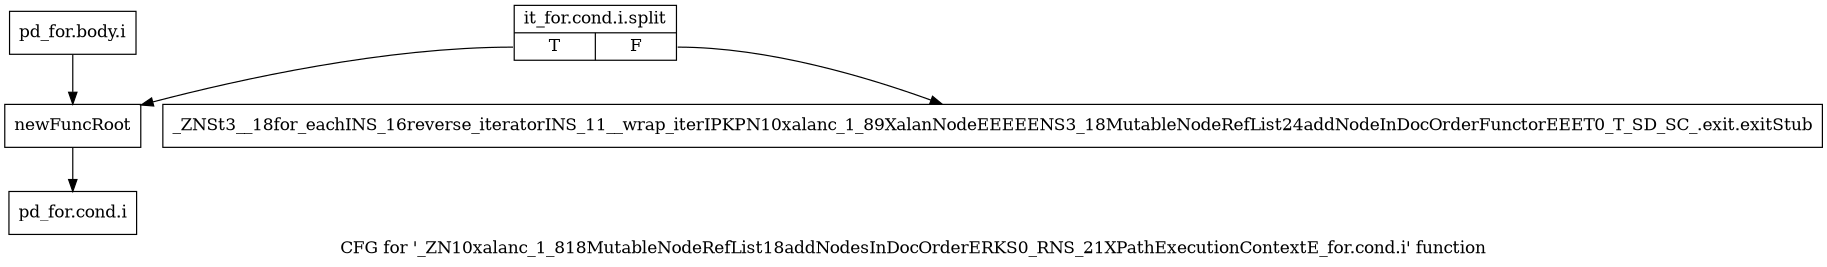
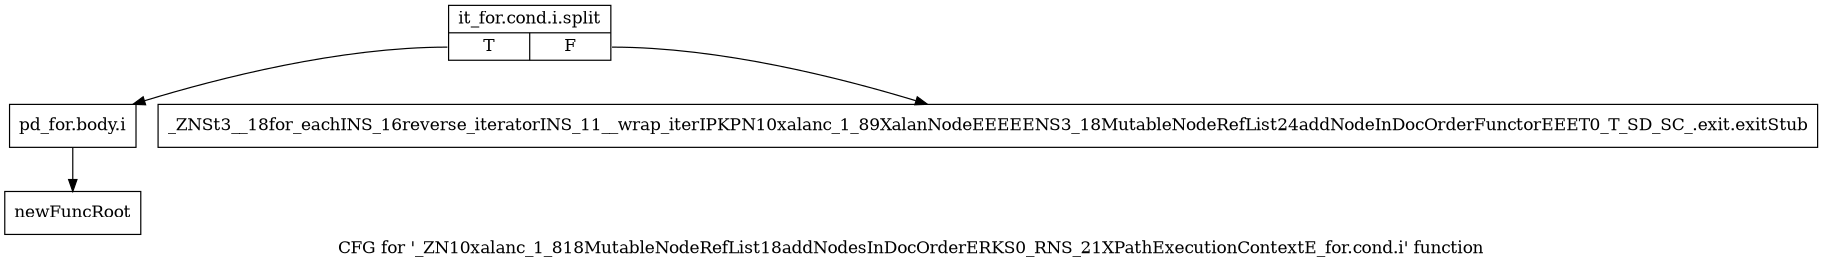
  digraph {
    label="CFG for '_ZN10xalanc_1_818MutableNodeRefList18addNodesInDocOrderERKS0_RNS_21XPathExecutionContextE_for.cond.i' function"
    node [shape=record]
    n1 [label="{newFuncRoot}"]
-   n2 [label="{pd_for.cond.i}"]
    n3 [label="{it_for.cond.i.split|{<s0>T|<s1>F}}"]
    n4 [label="{_ZNSt3__18for_eachINS_16reverse_iteratorINS_11__wrap_iterIPKPN10xalanc_1_89XalanNodeEEEEENS3_18MutableNodeRefList24addNodeInDocOrderFunctorEEET0_T_SD_SC_.exit.exitStub}"]
    n5 [label="{pd_for.body.i}"]
-   n1 -> n2
    n3 -> n4 [tailport=s1]
-   n3 -> n1 [tailport=s0]
+   n3 -> n5 [tailport=s0]
    n5 -> n1
  }
